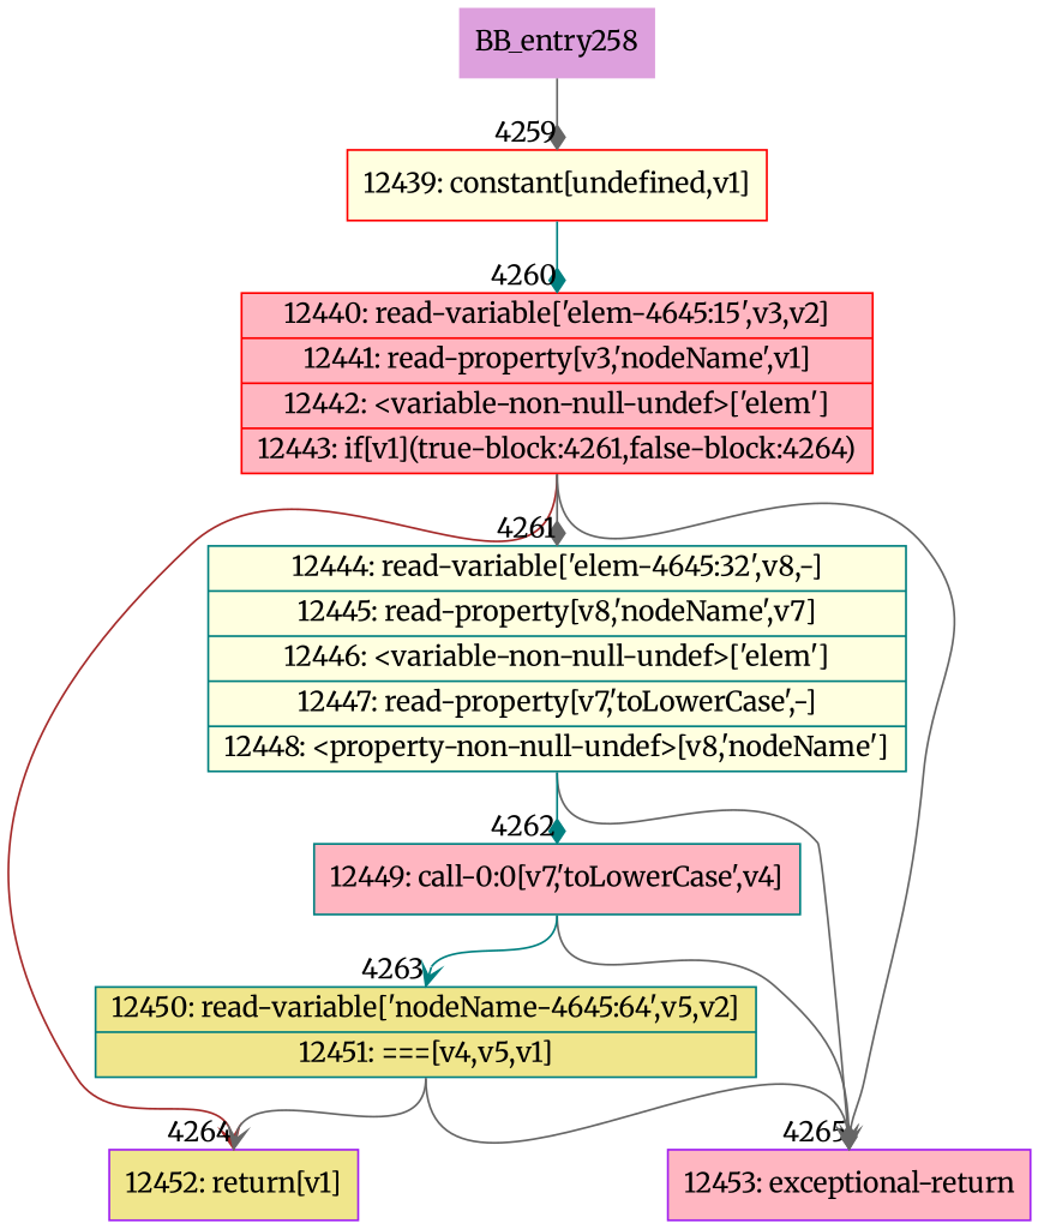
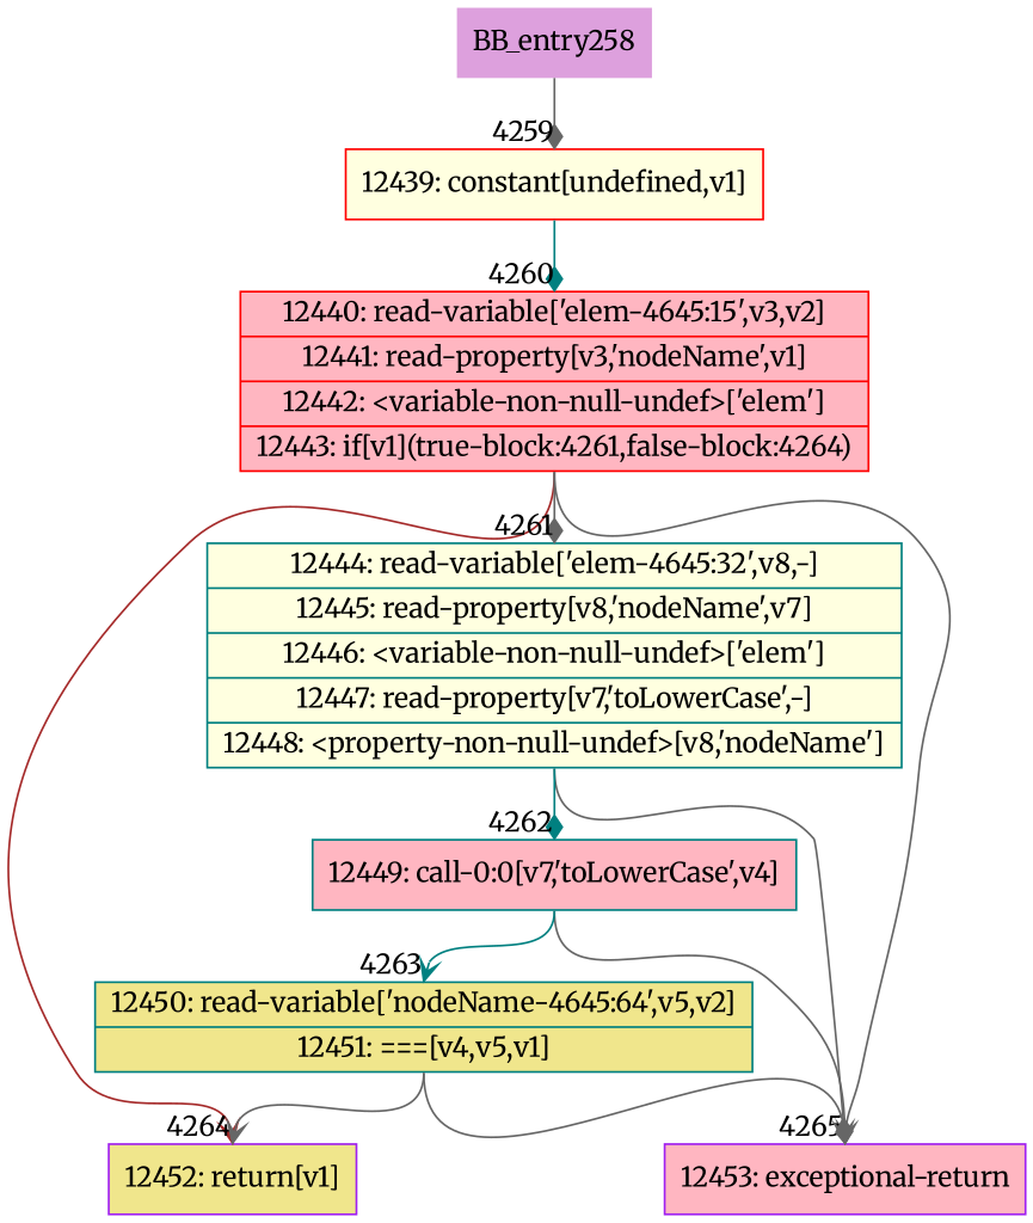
  digraph {
    fontname=Merriweather
    rankdir=TD
    node [color=purple fillcolor=lightpink fontname=Merriweather shape=record style=filled]
    edge [arrowhead=vee color=gray40 fontname=Merriweather headport=n tailport=s]
    n1 [fillcolor=plum label=BB_entry258 shape=none]
    n2 [color=red fillcolor=lightyellow label="{12439: constant[undefined,v1]}"]
    n3 [color=red label="{12440: read-variable['elem-4645:15',v3,v2]|12441: read-property[v3,'nodeName',v1]|12442: \<variable-non-null-undef\>['elem']|12443: if[v1](true-block:4261,false-block:4264)}"]
    n4 [fillcolor=khaki label="{12452: return[v1]}"]
    n5 [color=teal fillcolor=lightyellow label="{12444: read-variable['elem-4645:32',v8,-]|12445: read-property[v8,'nodeName',v7]|12446: \<variable-non-null-undef\>['elem']|12447: read-property[v7,'toLowerCase',-]|12448: \<property-non-null-undef\>[v8,'nodeName']}"]
    n6 [label="{12453: exceptional-return}"]
    n7 [color=teal label="{12449: call-0:0[v7,'toLowerCase',v4]}"]
    n8 [color=teal fillcolor=khaki label="{12450: read-variable['nodeName-4645:64',v5,v2]|12451: ===[v4,v5,v1]}"]
    n1 -> n2 [arrowhead=diamond headlabel="    4259"]
    n2 -> n3 [arrowhead=diamond color=teal headlabel="      4260"]
    n3 -> n4 [color=brown headlabel="      4264"]
    n3 -> n5 [arrowhead=diamond headlabel="      4261"]
    n3 -> n6 [headlabel="      4265"]
    n5 -> n6
    n5 -> n7 [arrowhead=diamond color=teal headlabel="      4262"]
    n7 -> n6 [arrowhead=diamond]
    n7 -> n8 [color=teal headlabel="      4263"]
    n8 -> n4
-   n8 -> n6
+   n8 -> n6 [arrowhead=diamond]
  }
